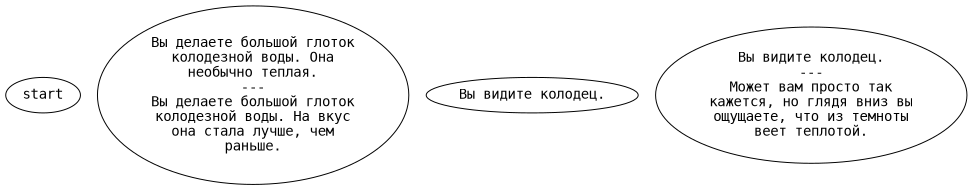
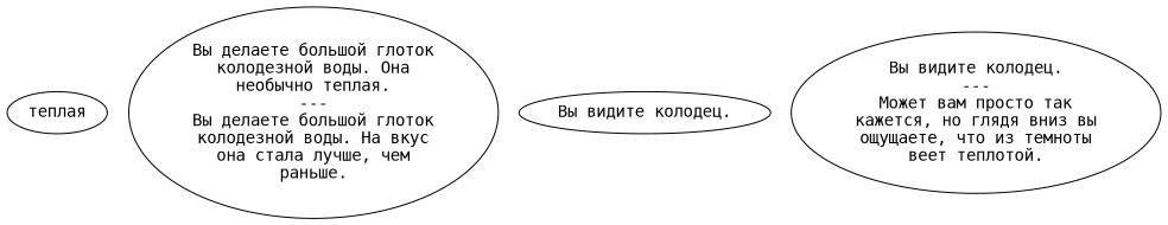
  digraph {
    fontname="DejaVu Sans Mono"
    node [color="#000000" fillcolor="#FFFFFF" style=filled fontname="DejaVu Sans Mono"]
-   start
+   start [label="теплая"]
    n2 [label="Вы делаете большой глоток\nколодезной воды. Она\nнеобычно теплая.\n---\nВы делаете большой глоток\nколодезной воды. На вкус\nона стала лучше, чем\nраньше."]
    n3 [label="Вы видите колодец."]
    n4 [label="Вы видите колодец.\n---\nМожет вам просто так\nкажется, но глядя вниз вы\nощущаете, что из темноты\nвеет теплотой."]
  }
